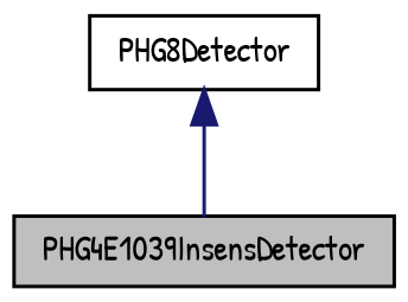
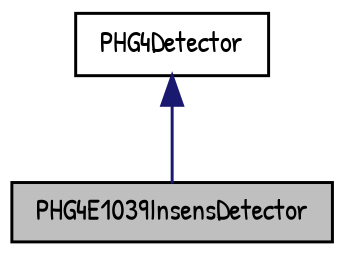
  digraph {
    fontname="Patrick Hand"
    node [color=black fontname="Patrick Hand" fontsize=10 shape=record]
    n1 [fillcolor=grey75 fontcolor=black height=0.2 label=PHG4E1039InsensDetector style=filled width=0.4]
-   n2 [height=0.2 label=PHG8Detector width=0.4]
+   n2 [height=0.2 label=PHG4Detector width=0.4]
    n2 -> n1 [color=midnightblue dir=back fontname="Patrick Hand" fontsize=10 labelfontname=FreeSans labelfontsize=10 style=solid]
  }
